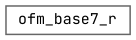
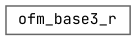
  digraph {
    rankdir=LR
    fontname="JetBrains Mono"
-   n1 [color=grey40 fillcolor=white fontname="JetBrains Mono" fontsize=10 height=0.2 label=ofm_base7_r shape=box style=filled width=0.4]
+   n1 [color=grey40 fillcolor=white fontname="JetBrains Mono" fontsize=10 height=0.2 label=ofm_base3_r shape=box style=filled width=0.4]
  }
